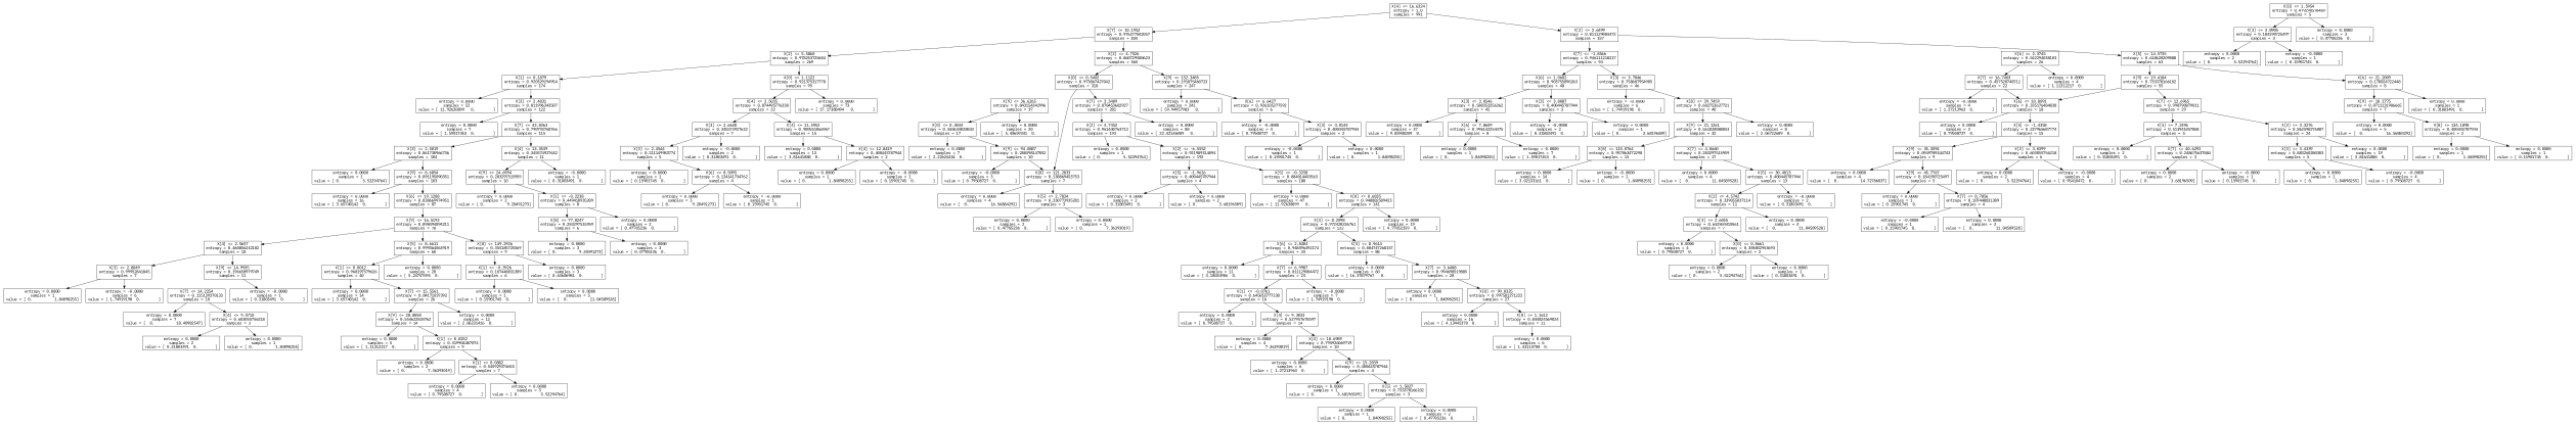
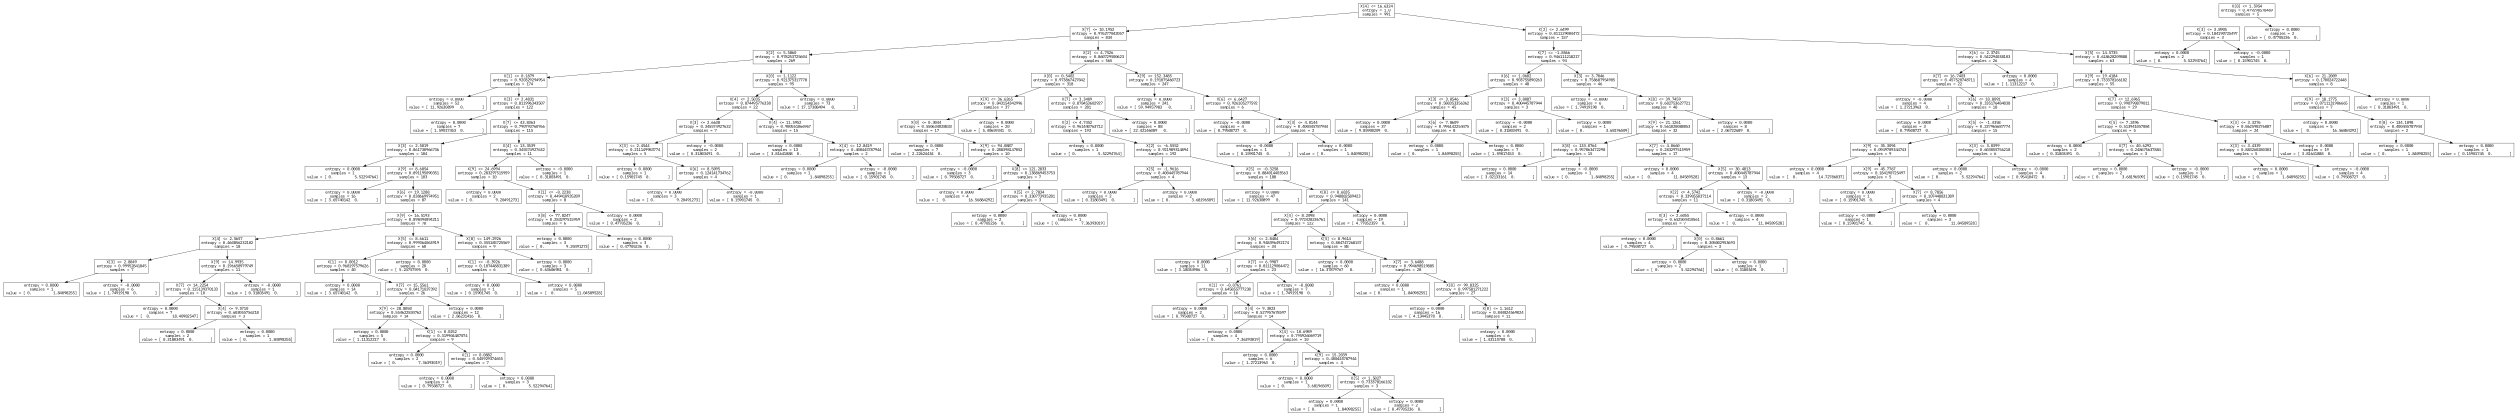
  digraph {
    fontname="IBM Plex Mono"
    node [fontname="IBM Plex Mono" shape=box]
    edge [fontname="IBM Plex Mono"]
    n1 [label="X[4] <= 16.6324\nentropy = 1.0\nsamples = 991"]
    n2 [label="X[7] <= 10.1952\nentropy = 0.976277042057\nsamples = 834"]
    n3 [label="X[2] <= 2.6499\nentropy = 0.811129004472\nsamples = 157"]
    n4 [label="X[2] <= 4.7526\nentropy = 0.860729500623\nsamples = 565"]
    n5 [label="X[2] <= 5.5860\nentropy = 0.978253725604\nsamples = 269"]
    n6 [label="X[5] <= 14.5735\nentropy = 0.618628209888\nsamples = 63"]
    n7 [label="X[7] <= -1.8566\nentropy = 0.946111218217\nsamples = 94"]
    n8 [label="X[0] <= 0.5402\nentropy = 0.973867427042\nsamples = 318"]
    n9 [label="X[9] <= 152.3485\nentropy = 0.191075460723\nsamples = 247"]
    n10 [label="X[1] <= 0.1879\nentropy = 0.920329294954\nsamples = 174"]
    n11 [label="X[0] <= 1.1122\nentropy = 0.921375317778\nsamples = 95"]
    n12 [label="X[9] <= 36.6265\nentropy = 0.843154342996\nsamples = 37"]
    n13 [label="X[7] <= 3.3409\nentropy = 0.878453602927\nsamples = 281"]
    n14 [label="entropy = 0.0000\nsamples = 241\nvalue = [ 59.94957983   0.        ]"]
    n15 [label="X[6] <= 6.6427\nentropy = 0.926105277592\nsamples = 6"]
    n16 [label="entropy = 0.0000\nsamples = 20\nvalue = [ 5.40659341  0.        ]"]
    n17 [label="X[0] <= 0.3044\nentropy = 0.550634028833\nsamples = 17"]
    n18 [label="entropy = 0.0000\nsamples = 88\nvalue = [ 22.42146089   0.        ]"]
    n19 [label="X[2] <= 4.7452\nentropy = 0.961440763712\nsamples = 193"]
    n20 [label="entropy = 0.0000\nsamples = 7\nvalue = [ 2.22624434  0.        ]"]
    n21 [label="X[9] <= 94.0887\nentropy = 0.288398147052\nsamples = 10"]
    n22 [label="X[8] <= 121.2833\nentropy = 0.138869453753\nsamples = 7"]
    n23 [label="entropy = -0.0000\nsamples = 3\nvalue = [ 0.79508727  0.        ]"]
    n24 [label="entropy = 0.0000\nsamples = 4\nvalue = [  0.          16.56884292]"]
    n25 [label="X[5] <= 2.7834\nentropy = 0.330773935281\nsamples = 3"]
    n26 [label="entropy = 0.0000\nsamples = 1\nvalue = [ 0.          7.36393019]"]
    n27 [label="entropy = 0.0000\nsamples = 2\nvalue = [ 0.47705236  0.        ]"]
    n28 [label="X[2] <= -6.5552\nentropy = 0.921989314894\nsamples = 192"]
    n29 [label="entropy = 0.0000\nsamples = 1\nvalue = [ 0.          5.52294764]"]
    n30 [label="X[5] <= -1.9616\nentropy = 0.400445787944\nsamples = 4"]
    n31 [label="X[5] <= -0.3258\nentropy = 0.884014403563\nsamples = 188"]
    n32 [label="entropy = 0.0000\nsamples = 2\nvalue = [ 0.31803491  0.        ]"]
    n33 [label="entropy = 0.0000\nsamples = 2\nvalue = [ 0.          3.68196509]"]
    n34 [label="entropy = 0.0000\nsamples = 47\nvalue = [ 11.92630899   0.        ]"]
    n35 [label="X[0] <= 0.6835\nentropy = 0.948882589423\nsamples = 141"]
    n36 [label="entropy = 0.0000\nsamples = 19\nvalue = [ 4.77052359  0.        ]"]
    n37 [label="X[4] <= 8.2098\nentropy = 0.972428236761\nsamples = 122"]
    n38 [label="X[5] <= 8.9614\nentropy = 0.804747268157\nsamples = 88"]
    n39 [label="X[6] <= 2.8404\nentropy = 0.948396492174\nsamples = 34"]
    n40 [label="entropy = 0.0000\nsamples = 60\nvalue = [ 16.37879767   0.        ]"]
    n41 [label="X[7] <= 3.6488\nentropy = 0.994698519885\nsamples = 28"]
    n42 [label="entropy = 0.0000\nsamples = 11\nvalue = [ 3.18034906  0.        ]"]
    n43 [label="X[7] <= 6.9987\nentropy = 0.811129004472\nsamples = 23"]
    n44 [label="entropy = 0.0000\nsamples = 1\nvalue = [ 0.          1.84098255]"]
    n45 [label="X[8] <= 99.8325\nentropy = 0.997581271222\nsamples = 27"]
    n46 [label="entropy = 0.0000\nsamples = 16\nvalue = [ 4.13445378  0.        ]"]
    n47 [label="X[0] <= 1.1612\nentropy = 0.844824569024\nsamples = 11"]
    n48 [label="entropy = 0.0000\nsamples = 6\nvalue = [ 1.43115708  0.        ]"]
    n49 [label="X[0] <= 1.5954\nentropy = 0.479290578469\nsamples = 5"]
    n50 [label="X[3] <= 3.8905\nentropy = 0.184190725497\nsamples = 3"]
    n51 [label="entropy = 0.0000\nsamples = 2\nvalue = [ 0.47705236  0.        ]"]
    n52 [label="entropy = 0.0000\nsamples = 2\nvalue = [ 0.          5.52294764]"]
    n53 [label="entropy = -0.0000\nsamples = 1\nvalue = [ 0.15901745  0.        ]"]
    n54 [label="X[1] <= -0.0761\nentropy = 0.645855777238\nsamples = 16"]
    n55 [label="entropy = -0.0000\nsamples = 7\nvalue = [ 1.74919198  0.        ]"]
    n56 [label="entropy = 0.0000\nsamples = 2\nvalue = [ 0.79508727  0.        ]"]
    n57 [label="X[4] <= 9.3023\nentropy = 0.527957678597\nsamples = 14"]
    n58 [label="entropy = 0.0000\nsamples = 4\nvalue = [ 0.          7.36393019]"]
    n59 [label="X[4] <= 10.6989\nentropy = 0.795926069719\nsamples = 10"]
    n60 [label="entropy = 0.0000\nsamples = 6\nvalue = [ 1.27213963  0.        ]"]
    n61 [label="X[9] <= 15.2039\nentropy = 0.400445787944\nsamples = 4"]
    n62 [label="entropy = 0.0000\nsamples = 1\nvalue = [ 0.          3.68196509]"]
    n63 [label="X[5] <= 1.5027\nentropy = 0.733378166102\nsamples = 3"]
    n64 [label="entropy = 0.0000\nsamples = 1\nvalue = [ 0.          1.84098255]"]
    n65 [label="entropy = 0.0000\nsamples = 2\nvalue = [ 0.47705236  0.        ]"]
    n66 [label="X[3] <= 4.0144\nentropy = 0.400445787944\nsamples = 2"]
    n67 [label="entropy = -0.0000\nsamples = 4\nvalue = [ 0.79508727  0.        ]"]
    n68 [label="entropy = 0.0000\nsamples = 1\nvalue = [ 0.          1.84098255]"]
    n69 [label="entropy = -0.0000\nsamples = 1\nvalue = [ 0.15901745  0.        ]"]
    n70 [label="X[3] <= 2.4831\nentropy = 0.811996343507\nsamples = 122"]
    n71 [label="entropy = 0.0000\nsamples = 52\nvalue = [ 11.92630899   0.        ]"]
    n72 [label="entropy = 0.0000\nsamples = 73\nvalue = [ 17.17388494   0.        ]"]
    n73 [label="X[4] <= 2.5035\nentropy = 0.874495776338\nsamples = 22"]
    n74 [label="entropy = 0.0000\nsamples = 7\nvalue = [ 1.59017453  0.        ]"]
    n75 [label="X[7] <= 43.8363\nentropy = 0.790793760766\nsamples = 115"]
    n76 [label="X[3] <= 2.5019\nentropy = 0.861730966736\nsamples = 104"]
    n77 [label="X[4] <= 13.3539\nentropy = 0.345574927632\nsamples = 11"]
    n78 [label="entropy = 0.0000\nsamples = 1\nvalue = [ 0.          5.52294764]"]
    n79 [label="X[9] <= 8.6854\nentropy = 0.891195090351\nsamples = 103"]
    n80 [label="X[9] <= 24.6994\nentropy = 0.283297515959\nsamples = 10"]
    n81 [label="entropy = -0.0000\nsamples = 1\nvalue = [ 0.31803491  0.        ]"]
    n82 [label="entropy = 0.0000\nsamples = 16\nvalue = [ 3.65740142  0.        ]"]
    n83 [label="X[6] <= 19.1288\nentropy = 0.838669974951\nsamples = 87"]
    n84 [label="X[9] <= 16.5193\nentropy = 0.898494894211\nsamples = 78"]
    n85 [label="X[8] <= 149.2926\nentropy = 0.355185725569\nsamples = 9"]
    n86 [label="X[4] <= 2.5657\nentropy = 0.460856232102\nsamples = 18"]
    n87 [label="X[5] <= 8.6611\nentropy = 0.999364063919\nsamples = 60"]
    n88 [label="X[1] <= -0.3926\nentropy = 0.107448831389\nsamples = 6"]
    n89 [label="entropy = 0.0000\nsamples = 3\nvalue = [ 0.63606981  0.        ]"]
    n90 [label="X[3] <= 2.8049\nentropy = 0.99952841845\nsamples = 7"]
    n91 [label="X[9] <= 14.9935\nentropy = 0.196658979749\nsamples = 11"]
    n92 [label="X[1] <= 0.0012\nentropy = 0.968197579626\nsamples = 40"]
    n93 [label="entropy = 0.0000\nsamples = 20\nvalue = [ 5.24757595  0.        ]"]
    n94 [label="entropy = 0.0000\nsamples = 1\nvalue = [ 0.          1.84098255]"]
    n95 [label="entropy = -0.0000\nsamples = 6\nvalue = [ 1.74919198  0.        ]"]
    n96 [label="X[7] <= 14.2254\nentropy = 0.115139370133\nsamples = 10"]
    n97 [label="entropy = -0.0000\nsamples = 1\nvalue = [ 0.31803491  0.        ]"]
    n98 [label="entropy = 0.0000\nsamples = 7\nvalue = [  0.          18.40982547]"]
    n99 [label="X[4] <= 9.5710\nentropy = 0.603055756218\nsamples = 3"]
    n100 [label="entropy = 0.0000\nsamples = 2\nvalue = [ 0.31803491  0.        ]"]
    n101 [label="entropy = 0.0000\nsamples = 1\nvalue = [ 0.          1.84098255]"]
    n102 [label="entropy = 0.0000\nsamples = 14\nvalue = [ 3.65740142  0.        ]"]
    n103 [label="X[7] <= 15.5561\nentropy = 0.84171037392\nsamples = 26"]
    n104 [label="X[9] <= 28.8050\nentropy = 0.554622834762\nsamples = 14"]
    n105 [label="entropy = 0.0000\nsamples = 12\nvalue = [ 2.86231416  0.        ]"]
    n106 [label="entropy = 0.0000\nsamples = 5\nvalue = [ 1.11312217  0.        ]"]
    n107 [label="X[1] <= 0.0252\nentropy = 0.319904487074\nsamples = 9"]
    n108 [label="entropy = 0.0000\nsamples = 2\nvalue = [ 0.          7.36393019]"]
    n109 [label="X[1] <= 0.0882\nentropy = 0.545929374655\nsamples = 7"]
    n110 [label="entropy = 0.0000\nsamples = 4\nvalue = [ 0.79508727  0.        ]"]
    n111 [label="entropy = 0.0000\nsamples = 3\nvalue = [ 0.          5.52294764]"]
    n112 [label="entropy = 0.0000\nsamples = 1\nvalue = [ 0.15901745  0.        ]"]
    n113 [label="entropy = 0.0000\nsamples = 5\nvalue = [  0.          11.04589528]"]
    n114 [label="entropy = 0.0000\nsamples = 2\nvalue = [ 0.          9.20491273]"]
    n115 [label="X[1] <= -0.2238\nentropy = 0.449410935209\nsamples = 8"]
    n116 [label="entropy = 0.0000\nsamples = 2\nvalue = [ 0.47705236  0.        ]"]
    n117 [label="X[8] <= 77.8247\nentropy = 0.283297515959\nsamples = 6"]
    n118 [label="entropy = 0.0000\nsamples = 3\nvalue = [ 0.47705236  0.        ]"]
    n119 [label="entropy = 0.0000\nsamples = 3\nvalue = [ 0.          9.20491273]"]
    n120 [label="X[3] <= 2.6638\nentropy = 0.345574927632\nsamples = 7"]
    n121 [label="X[4] <= 11.5952\nentropy = 0.900551066967\nsamples = 15"]
    n122 [label="X[3] <= 2.4544\nentropy = 0.211149983774\nsamples = 5"]
    n123 [label="entropy = -0.0000\nsamples = 2\nvalue = [ 0.31803491  0.        ]"]
    n124 [label="entropy = 0.0000\nsamples = 13\nvalue = [ 3.81641888  0.        ]"]
    n125 [label="X[4] <= 12.8419\nentropy = 0.400445787944\nsamples = 2"]
    n126 [label="entropy = 0.0000\nsamples = 1\nvalue = [ 0.15901745  0.        ]"]
    n127 [label="X[6] <= 8.5095\nentropy = 0.124141734762\nsamples = 4"]
    n128 [label="entropy = 0.0000\nsamples = 3\nvalue = [ 0.          9.20491273]"]
    n129 [label="entropy = -0.0000\nsamples = 1\nvalue = [ 0.15901745  0.        ]"]
    n130 [label="entropy = 0.0000\nsamples = 1\nvalue = [ 0.          1.84098255]"]
    n131 [label="entropy = -0.0000\nsamples = 1\nvalue = [ 0.15901745  0.        ]"]
    n132 [label="X[9] <= 19.4184\nentropy = 0.733378166102\nsamples = 55"]
    n133 [label="X[6] <= 21.2009\nentropy = 0.170024722448\nsamples = 8"]
    n134 [label="X[6] <= 1.0602\nentropy = 0.903755890263\nsamples = 48"]
    n135 [label="X[3] <= 3.7046\nentropy = 0.758687954905\nsamples = 46"]
    n136 [label="X[7] <= 12.6965\nentropy = 0.998790879011\nsamples = 29"]
    n137 [label="X[6] <= 10.8091\nentropy = 0.335176484838\nsamples = 18"]
    n138 [label="X[9] <= 18.1775\nentropy = 0.0711131906665\nsamples = 7"]
    n139 [label="entropy = 0.0000\nsamples = 1\nvalue = [ 0.31803491  0.        ]"]
    n140 [label="X[3] <= 3.3276\nentropy = 0.862590276087\nsamples = 24"]
    n141 [label="X[5] <= 7.2496\nentropy = 0.513941057884\nsamples = 5"]
    n142 [label="X[6] <= 2.3745\nentropy = 0.542294038103\nsamples = 26"]
    n143 [label="entropy = 0.0000\nsamples = 4\nvalue = [ 1.11312217  0.        ]"]
    n144 [label="X[7] <= 16.7403\nentropy = 0.457520748711\nsamples = 22"]
    n145 [label="entropy = 0.0000\nsamples = 19\nvalue = [ 3.81641888  0.        ]"]
    n146 [label="X[3] <= 3.4339\nentropy = 0.883260280303\nsamples = 5"]
    n147 [label="X[7] <= 40.6292\nentropy = 0.248675637884\nsamples = 3"]
    n148 [label="entropy = 0.0000\nsamples = 2\nvalue = [ 0.31803491  0.        ]"]
    n149 [label="entropy = 0.0000\nsamples = 1\nvalue = [ 0.          1.84098255]"]
    n150 [label="entropy = -0.0000\nsamples = 4\nvalue = [ 0.79508727  0.        ]"]
    n151 [label="entropy = 0.0000\nsamples = 2\nvalue = [ 0.          3.68196509]"]
    n152 [label="entropy = -0.0000\nsamples = 1\nvalue = [ 0.15901745  0.        ]"]
    n153 [label="entropy = -0.0000\nsamples = 4\nvalue = [ 1.27213963  0.        ]"]
    n154 [label="X[5] <= -1.4358\nentropy = 0.237965687774\nsamples = 15"]
    n155 [label="entropy = 0.0000\nsamples = 3\nvalue = [ 0.79508727  0.        ]"]
    n156 [label="X[3] <= 3.0399\nentropy = 0.603055756218\nsamples = 6"]
    n157 [label="X[9] <= 35.3094\nentropy = 0.0949789344743\nsamples = 9"]
    n158 [label="entropy = 0.0000\nsamples = 2\nvalue = [ 0.          5.52294764]"]
    n159 [label="entropy = -0.0000\nsamples = 4\nvalue = [ 0.95410472  0.        ]"]
    n160 [label="entropy = 0.0000\nsamples = 4\nvalue = [  0.          14.72786037]"]
    n161 [label="X[9] <= 45.7767\nentropy = 0.184190725497\nsamples = 5"]
    n162 [label="entropy = 0.0000\nsamples = 1\nvalue = [ 0.15901745  0.        ]"]
    n163 [label="X[7] <= 8.7856\nentropy = 0.107448831389\nsamples = 4"]
    n164 [label="entropy = 0.0000\nsamples = 3\nvalue = [  0.          11.04589528]"]
    n165 [label="entropy = -0.0000\nsamples = 1\nvalue = [ 0.15901745  0.        ]"]
    n166 [label="X[8] <= 134.1898\nentropy = 0.400445787944\nsamples = 2"]
    n167 [label="entropy = 0.0000\nsamples = 5\nvalue = [  0.          16.56884292]"]
    n168 [label="entropy = 0.0000\nsamples = 1\nvalue = [ 0.15901745  0.        ]"]
    n169 [label="entropy = 0.0000\nsamples = 1\nvalue = [ 0.          1.84098255]"]
    n170 [label="X[3] <= 3.8087\nentropy = 0.400445787944\nsamples = 3"]
    n171 [label="X[3] <= 3.0546\nentropy = 0.580353356362\nsamples = 45"]
    n172 [label="X[8] <= 39.7459\nentropy = 0.682753627721\nsamples = 40"]
    n173 [label="entropy = -0.0000\nsamples = 6\nvalue = [ 1.74919198  0.        ]"]
    n174 [label="entropy = 0.0000\nsamples = 1\nvalue = [ 0.          3.68196509]"]
    n175 [label="entropy = -0.0000\nsamples = 2\nvalue = [ 0.31803491  0.        ]"]
    n176 [label="X[6] <= 7.8609\nentropy = 0.996142254475\nsamples = 8"]
    n177 [label="entropy = 0.0000\nsamples = 37\nvalue = [ 9.85908209  0.        ]"]
    n178 [label="entropy = 0.0000\nsamples = 7\nvalue = [ 1.59017453  0.        ]"]
    n179 [label="entropy = 0.0000\nsamples = 1\nvalue = [ 0.          1.84098255]"]
    n180 [label="entropy = 0.0000\nsamples = 8\nvalue = [ 2.06722689  0.        ]"]
    n181 [label="X[9] <= 21.1261\nentropy = 0.561020088053\nsamples = 32"]
    n182 [label="X[7] <= 4.0660\nentropy = 0.283297515959\nsamples = 17"]
    n183 [label="X[8] <= 133.0764\nentropy = 0.957063472298\nsamples = 15"]
    n184 [label="entropy = 0.0000\nsamples = 4\nvalue = [  0.          11.04589528]"]
    n185 [label="X[5] <= 30.4013\nentropy = 0.400445787944\nsamples = 13"]
    n186 [label="entropy = 0.0000\nsamples = 14\nvalue = [ 3.02133161  0.        ]"]
    n187 [label="entropy = -0.0000\nsamples = 1\nvalue = [ 0.          1.84098255]"]
    n188 [label="X[2] <= 4.5742\nentropy = 0.339055037114\nsamples = 11"]
    n189 [label="entropy = -0.0000\nsamples = 2\nvalue = [ 0.31803491  0.        ]"]
    n190 [label="entropy = 0.0000\nsamples = 4\nvalue = [  0.          11.04589528]"]
    n191 [label="X[3] <= 2.6055\nentropy = 0.652504410561\nsamples = 7"]
    n192 [label="X[0] <= 0.8661\nentropy = 0.305002953693\nsamples = 3"]
    n193 [label="entropy = 0.0000\nsamples = 4\nvalue = [ 0.79508727  0.        ]"]
    n194 [label="entropy = 0.0000\nsamples = 2\nvalue = [ 0.          5.52294764]"]
    n195 [label="entropy = 0.0000\nsamples = 1\nvalue = [ 0.31803491  0.        ]"]
    n1 -> n2
    n1 -> n3
    n2 -> n4
    n2 -> n5
    n3 -> n6
    n3 -> n7
    n4 -> n8
    n4 -> n9
    n5 -> n10
    n5 -> n11
    n6 -> n132
    n6 -> n133
    n7 -> n134
    n7 -> n135
-   n8 -> n22
+   n8 -> n12
    n8 -> n13
    n9 -> n14
    n9 -> n15
    n10 -> n70
    n10 -> n71
    n11 -> n72
    n11 -> n73
    n12 -> n16
    n12 -> n17
    n13 -> n18
    n13 -> n19
    n15 -> n66
    n15 -> n67
    n17 -> n20
    n17 -> n21
    n19 -> n28
    n19 -> n29
    n21 -> n22
    n21 -> n23
    n22 -> n24
    n22 -> n25
    n25 -> n26
    n25 -> n27
    n28 -> n30
    n28 -> n31
    n30 -> n32
    n30 -> n33
    n31 -> n34
    n31 -> n35
    n35 -> n36
    n35 -> n37
    n37 -> n38
    n37 -> n39
    n38 -> n40
    n38 -> n41
    n39 -> n42
    n39 -> n43
    n41 -> n44
    n41 -> n45
    n43 -> n54
    n43 -> n55
    n45 -> n46
    n45 -> n47
    n47 -> n48
-   n49 -> n50
    n49 -> n51
    n50 -> n52
    n50 -> n53
    n54 -> n56
    n54 -> n57
    n57 -> n58
    n57 -> n59
    n59 -> n60
    n59 -> n61
    n61 -> n62
    n61 -> n63
    n63 -> n64
    n63 -> n65
    n66 -> n68
    n66 -> n69
    n70 -> n74
    n70 -> n75
    n73 -> n120
    n73 -> n121
    n75 -> n76
    n75 -> n77
    n76 -> n78
    n76 -> n79
    n77 -> n80
    n77 -> n81
    n79 -> n82
    n79 -> n83
    n80 -> n114
    n80 -> n115
    n83 -> n84
    n84 -> n85
    n84 -> n86
    n84 -> n87
    n85 -> n88
    n85 -> n89
    n86 -> n90
    n86 -> n91
    n87 -> n92
    n87 -> n93
    n88 -> n112
    n88 -> n113
    n90 -> n94
    n90 -> n95
+   n91 -> n96
    n91 -> n97
    n92 -> n102
    n92 -> n103
    n96 -> n98
    n96 -> n99
    n99 -> n100
    n99 -> n101
    n103 -> n104
    n103 -> n105
    n104 -> n106
    n104 -> n107
    n107 -> n108
    n107 -> n109
    n109 -> n110
    n109 -> n111
    n115 -> n116
    n115 -> n117
    n117 -> n118
    n117 -> n119
    n120 -> n122
    n120 -> n123
    n121 -> n124
    n121 -> n125
    n122 -> n126
    n122 -> n127
    n125 -> n130
    n125 -> n131
    n127 -> n128
    n127 -> n129
    n132 -> n136
    n132 -> n137
    n133 -> n138
    n133 -> n139
    n134 -> n170
    n134 -> n171
    n135 -> n172
    n135 -> n173
    n136 -> n140
    n136 -> n141
    n137 -> n154
    n137 -> n155
    n138 -> n166
    n138 -> n167
    n140 -> n145
    n140 -> n146
    n141 -> n147
    n141 -> n148
    n142 -> n143
    n142 -> n144
    n144 -> n137
    n144 -> n153
    n146 -> n149
    n146 -> n150
    n147 -> n151
    n147 -> n152
    n154 -> n156
    n154 -> n157
    n156 -> n158
    n156 -> n159
    n157 -> n160
    n157 -> n161
    n161 -> n162
    n161 -> n163
    n163 -> n164
    n163 -> n165
    n166 -> n168
    n166 -> n169
    n170 -> n174
    n170 -> n175
    n171 -> n176
    n171 -> n177
    n172 -> n180
    n172 -> n181
    n176 -> n178
    n176 -> n179
    n181 -> n182
    n181 -> n183
    n182 -> n184
    n182 -> n185
    n183 -> n186
    n183 -> n187
    n185 -> n188
    n185 -> n189
    n188 -> n190
    n188 -> n191
    n191 -> n192
    n191 -> n193
    n192 -> n194
    n192 -> n195
  }
